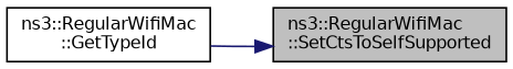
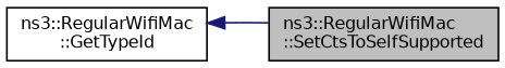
  digraph {
    rankdir=RL
    node [color=black fontname=Helvetica fontsize=10 shape=record style=filled]
    n1 [fillcolor=grey75 fontcolor=black height=0.2 label="ns3::RegularWifiMac\l::SetCtsToSelfSupported" width=0.4]
    n2 [fillcolor=white height=0.2 label="ns3::RegularWifiMac\l::GetTypeId" width=0.4]
-   n1 -> n2 [color=midnightblue dir=back fontname=Helvetica fontsize=10 labelfontname=Helvetica labelfontsize=10 style=solid]
+   n2 -> n1 [color=midnightblue dir=back fontname=Helvetica fontsize=10 labelfontname=Helvetica labelfontsize=10 style=solid]
  }
